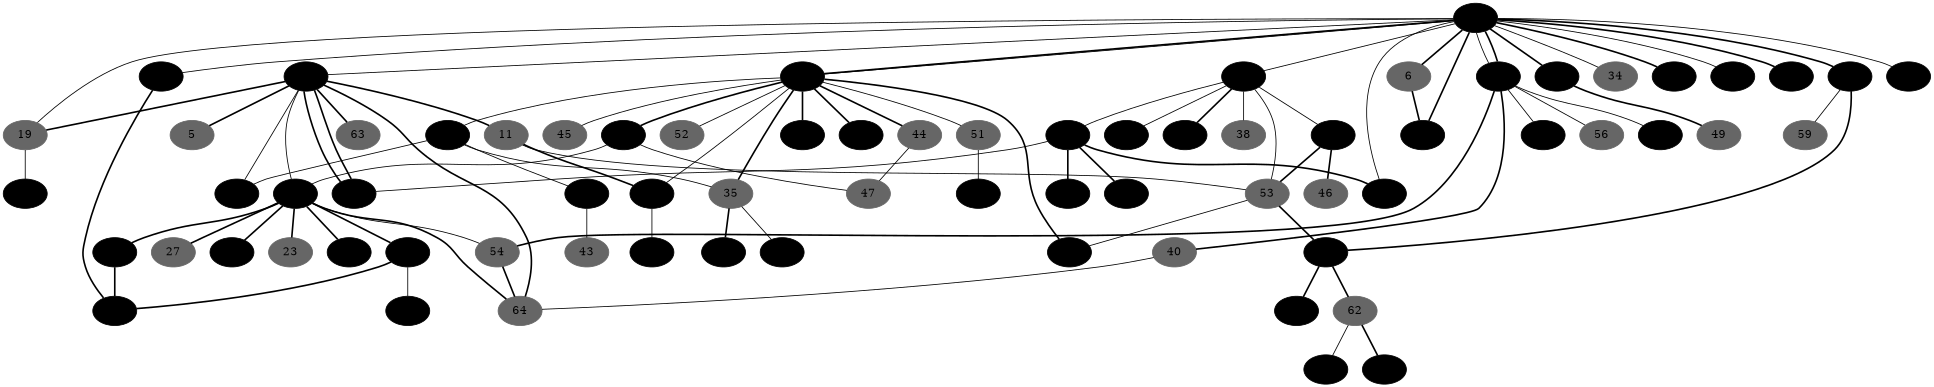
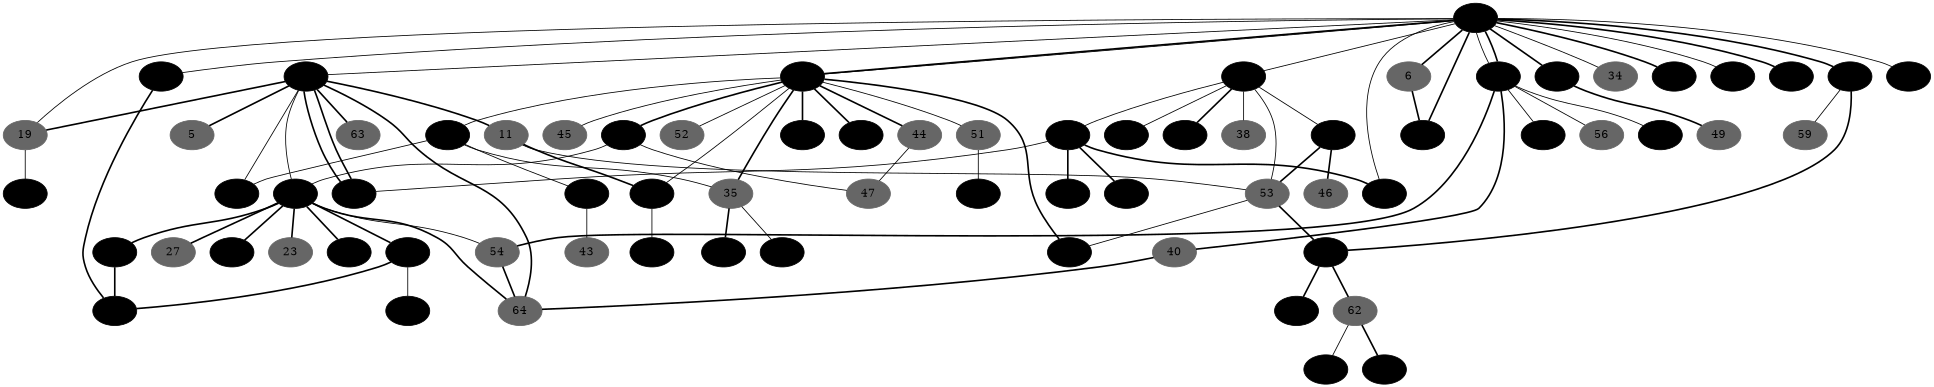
  graph {
    node [color=black style=filled]
    edge [style=bold]
    1
    2
    3
    4
    6 [color=gray40]
    7
    14
    19 [color=gray40]
    28
    30
    33
    34 [color=gray40]
    39
    41
    66
    68
    69
    5 [color=gray40]
    11 [color=gray40]
    12
    15
    26
    63 [color=gray40]
    64 [color=gray40]
    8
    9
    10
    20
    35 [color=gray40]
    44 [color=gray40]
    45 [color=gray40]
    51 [color=gray40]
    52 [color=gray40]
    60
    61
    13
    16
    17
    37
    38 [color=gray40]
    53 [color=gray40]
    18
    40 [color=gray40]
    42
    54 [color=gray40]
    56 [color=gray40]
    55
    59 [color=gray40]
    31
    49 [color=gray40]
    58
    22
    23 [color=gray40]
    24
    25
    27 [color=gray40]
    50
    47 [color=gray40]
    21
    36
    57
    67
    71
    32
    48
    46 [color=gray40]
    43 [color=gray40]
    70
    62 [color=gray40]
    65
    72
    73
    1 -- 2 [style=solid]
    1 -- 3
    1 -- 3 [style=solid]
    1 -- 4 [style=solid]
    1 -- 6
    1 -- 7 [style=solid]
    1 -- 7
    1 -- 14
    1 -- 19 [style=solid]
    1 -- 28
    1 -- 30 [style=solid]
    1 -- 33
    1 -- 34 [style=solid]
    1 -- 39
    1 -- 41 [style=solid]
    1 -- 66
    1 -- 68 [style=solid]
    1 -- 69 [style=solid]
    2 -- 19
    2 -- 5
    2 -- 11
    2 -- 12 [style=solid]
    2 -- 15
    2 -- 15
    2 -- 26 [style=solid]
    2 -- 63
    2 -- 64
    3 -- 8
    3 -- 9
    3 -- 10 [style=solid]
    3 -- 20
    3 -- 35
    3 -- 44
    3 -- 45 [style=solid]
    3 -- 51 [style=solid]
    3 -- 52 [style=solid]
    3 -- 60 [style=solid]
    3 -- 61
    4 -- 13 [style=solid]
    4 -- 16 [style=solid]
    4 -- 17
    4 -- 37 [style=solid]
    4 -- 38 [style=solid]
    4 -- 53 [style=solid]
    6 -- 33
    7 -- 18 [style=solid]
    7 -- 40
    7 -- 42 [style=solid]
    7 -- 54
    7 -- 56 [style=solid]
    14 -- 55
    14 -- 59 [style=solid]
    19 -- 31 [style=solid]
    28 -- 49
    30 -- 58
    11 -- 60
    11 -- 53 [style=solid]
    12 -- 64
    12 -- 54 [style=solid]
    12 -- 22
    12 -- 23
    12 -- 24
    12 -- 25
    12 -- 27
    12 -- 50
    8 -- 12 [style=solid]
    8 -- 47 [style=solid]
    10 -- 26 [style=solid]
    10 -- 35 [style=solid]
    10 -- 21 [style=solid]
    35 -- 36 [style=solid]
    35 -- 57
    44 -- 47 [style=solid]
    51 -- 67 [style=solid]
    60 -- 71 [style=solid]
    13 -- 68
    13 -- 15 [style=solid]
    13 -- 32
    13 -- 48
    37 -- 53
    37 -- 46
    53 -- 61 [style=solid]
    53 -- 55
-   40 -- 64 [style=solid]
+   40 -- 64
    54 -- 64
    55 -- 62
    55 -- 65
    25 -- 58
    50 -- 58
    50 -- 70 [style=solid]
    21 -- 43 [style=solid]
    62 -- 72 [style=solid]
    62 -- 73
  }
